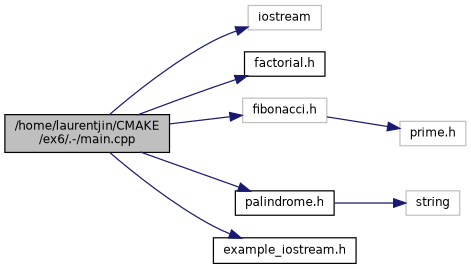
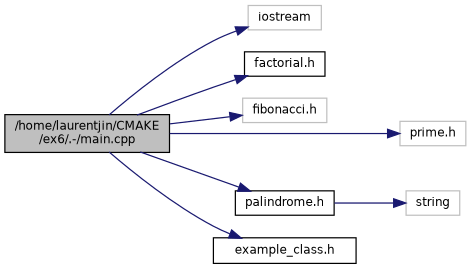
  digraph {
    rankdir=LR
    node [color=black fillcolor=white fontname=Helvetica fontsize=10 shape=record style=filled]
    edge [color=midnightblue fontname=Helvetica fontsize=10 labelfontname=Helvetica labelfontsize=10 style=solid]
    n1 [fillcolor=grey75 fontcolor=black height=0.2 label="/home/laurentjin/CMAKE\l/ex6/.-/main.cpp" width=0.4]
    n2 [color=grey75 height=0.2 label=iostream width=0.4]
    n3 [height=0.2 label="factorial.h" width=0.4]
    n4 [color=grey75 height=0.2 label="fibonacci.h" width=0.4]
    n5 [height=0.2 label="palindrome.h" width=0.4]
    n6 [color=grey75 height=0.2 label="prime.h" width=0.4]
-   n7 [height=0.2 label="example_iostream.h" width=0.4]
+   n7 [height=0.2 label="example_class.h" width=0.4]
    n8 [color=grey75 height=0.2 label=string width=0.4]
    n1 -> n2
    n1 -> n3
    n1 -> n4
    n1 -> n5
-   n4 -> n6
+   n1 -> n6
    n1 -> n7
    n5 -> n8
  }
